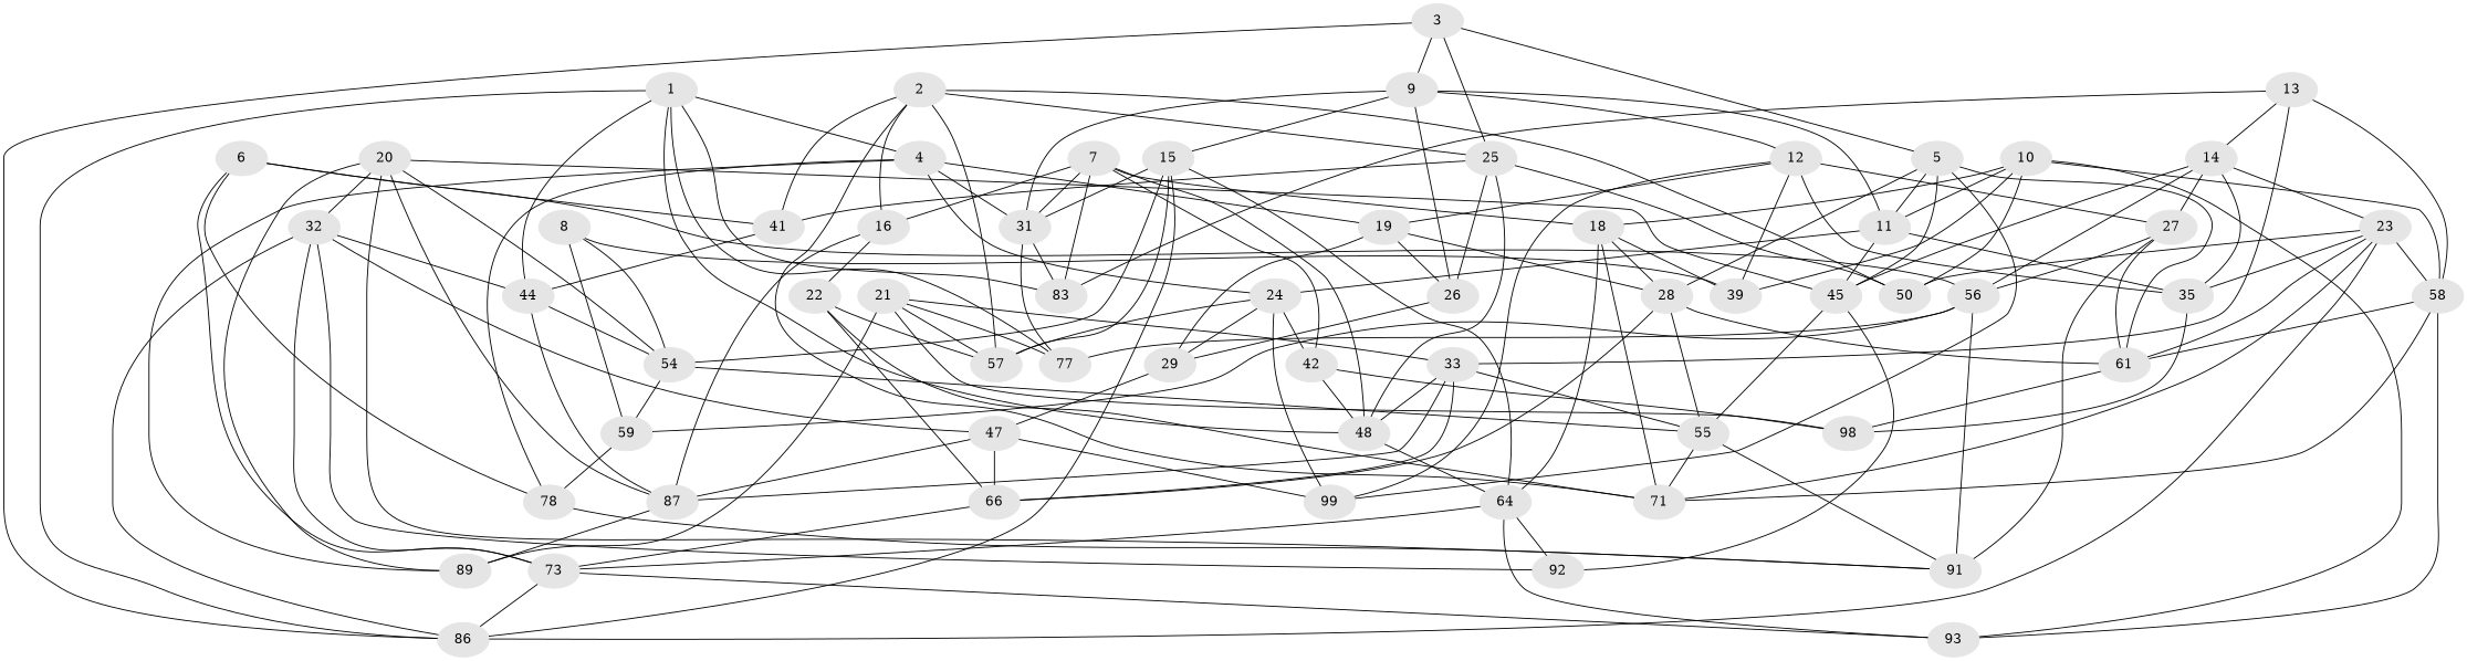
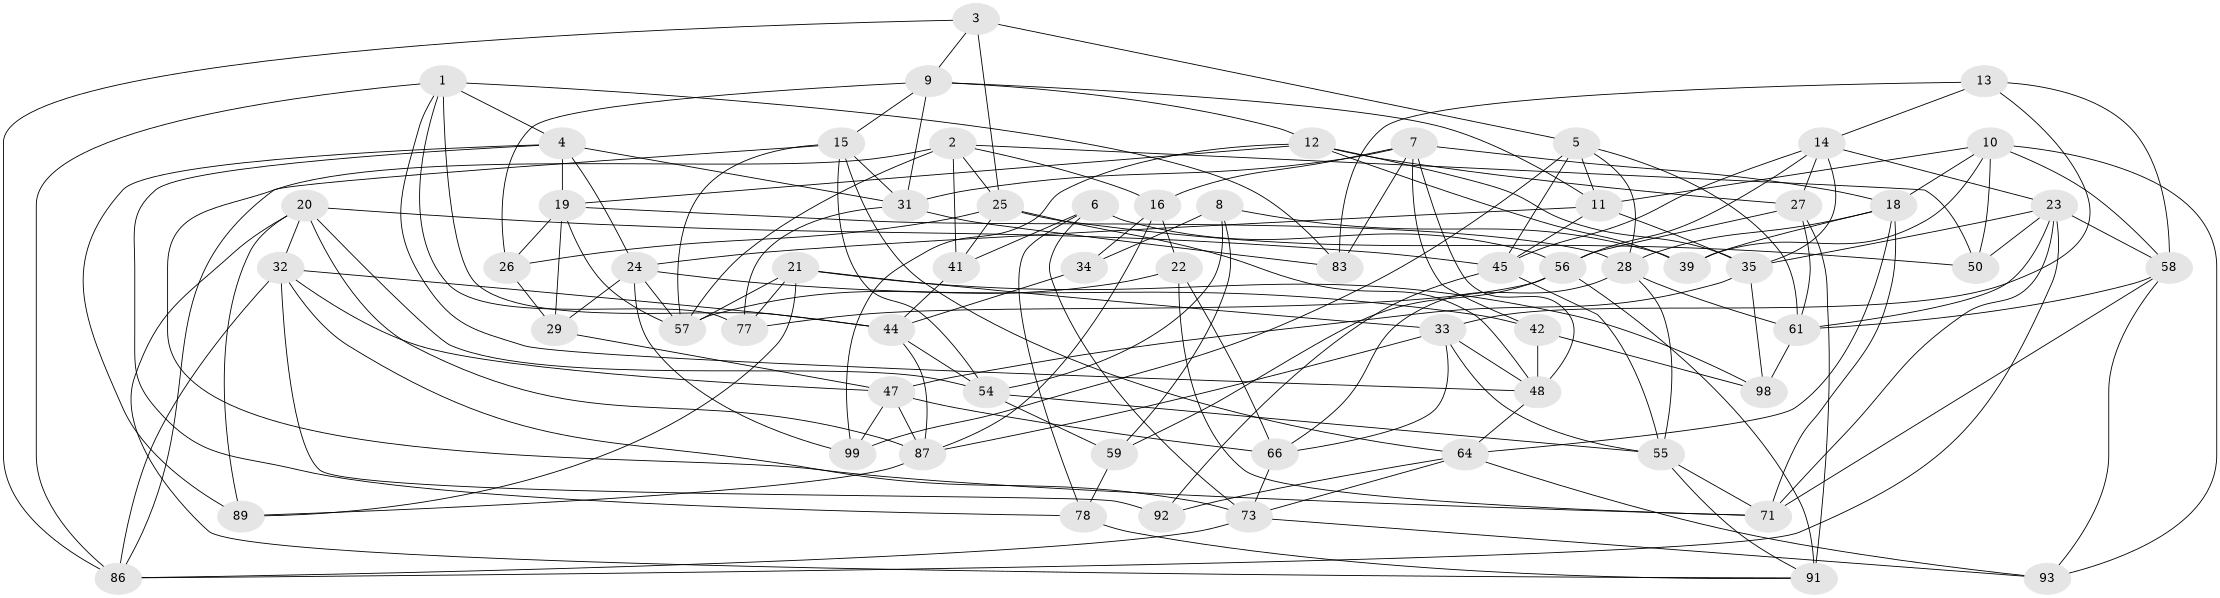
  graph {
    node [color=gray90 style=filled]
    1 [super="+53"]
    4 [super="+79"]
    44 [super="+88"]
    48 [super="+51"]
    77
    83
    86 [super="+104"]
    19 [super="+43"]
    24 [super="+81"]
    31 [super="+69"]
    78
    89
    54 [super="+65"]
    87 [super="+97"]
    64 [super="+101"]
    2 [super="+30"]
    16 [super="+75"]
    25 [super="+49"]
    41
    50
    57 [super="+70"]
    71 [super="+80"]
+   34
    22
    26
    5 [super="+67"]
    11 [super="+17"]
    28 [super="+36"]
    45 [super="+63"]
    61 [super="+100"]
    99
    3
    9 [super="+40"]
    12 [super="+82"]
    15 [super="+85"]
    29
    42
    91 [super="+94"]
    35 [super="+72"]
    55 [super="+84"]
    66
    92
    98
    6
    56 [super="+60"]
    73 [super="+76"]
    59
    93
    7 [super="+103"]
    18 [super="+68"]
    39
    8
    27 [super="+95"]
    10 [super="+38"]
    58 [super="+62"]
    47 [super="+90"]
    14 [super="+52"]
    23 [super="+74"]
    13
    33 [super="+102"]
    21 [super="+46"]
    20 [super="+37"]
    32 [super="+96"]
    1 -- 4
    1 -- 44
    1 -- 48
    1 -- 77
    1 -- 83
    1 -- 86
    4 -- 19
    4 -- 24
    4 -- 31
    4 -- 78
    4 -- 89
    44 -- 54
    44 -- 87
    48 -- 64
+   19 -- 57
    19 -- 26
    19 -- 28
    19 -- 29
    24 -- 57
    24 -- 99
    24 -- 29
    24 -- 42
    31 -- 77
    31 -- 83
    78 -- 91
    54 -- 55
    54 -- 59
    87 -- 89
    64 -- 92
    64 -- 73
    64 -- 93
    2 -- 16
    2 -- 25
    2 -- 41
    2 -- 50
    2 -- 57
    2 -- 71
    16 -- 87
+   16 -- 34 [weight=2]
    16 -- 22
    25 -- 48
    25 -- 41
    25 -- 50
    25 -- 26
    41 -- 44
+   34 -- 44
    22 -- 57
    22 -- 71
    22 -- 66
    26 -- 29
    5 -- 11
    5 -- 28
    5 -- 45
    5 -- 61
    5 -- 99
    11 -- 24
    11 -- 45
    11 -- 35
    28 -- 61
    28 -- 55
    28 -- 66
    45 -- 55
    45 -- 92
    61 -- 98
    3 -- 86
    3 -- 25
    3 -- 5
    3 -- 9
    9 -- 31
    9 -- 26
    9 -- 11
    9 -- 12
    9 -- 15
    12 -- 19
    12 -- 99
    12 -- 35
    12 -- 39
    12 -- 27
    15 -- 86
    15 -- 31
    15 -- 54
    15 -- 64
    15 -- 57
    29 -- 47
    42 -- 48
    42 -- 98
    35 -- 98
+   35 -- 47
    55 -- 71
    55 -- 91
    66 -- 73
    6 -- 78
    6 -- 41
    6 -- 56
    6 -- 73
    56 -- 77
    56 -- 91
    56 -- 59
    73 -- 86
    73 -- 93
    59 -- 78
    7 -- 48
    7 -- 83
    7 -- 31
    7 -- 16
    7 -- 42
    7 -- 18
    18 -- 64
    18 -- 71
    18 -- 28
    18 -- 39
    8 -- 54
+   8 -- 34
    8 -- 59
    8 -- 39
    27 -- 61
    27 -- 91 [weight=2]
    27 -- 56
    10 -- 50
    10 -- 11
    10 -- 93
    10 -- 18
    10 -- 39
    10 -- 58
    58 -- 71
    58 -- 61
    58 -- 93
    47 -- 87
    47 -- 99
    47 -- 66
    14 -- 45
    14 -- 35
    14 -- 56
    14 -- 27
    14 -- 23
    23 -- 86
    23 -- 50
    23 -- 71
    23 -- 61
    23 -- 35
    23 -- 58
    13 -- 83
    13 -- 58
    13 -- 14
    13 -- 33
    33 -- 48
    33 -- 87
    33 -- 55
    33 -- 66
    21 -- 77
    21 -- 89
    21 -- 57
    21 -- 98
    21 -- 33
    20 -- 89
    20 -- 54
    20 -- 87
    20 -- 45
    20 -- 91
    20 -- 32
    32 -- 44
    32 -- 86
    32 -- 92
    32 -- 73
    32 -- 47
  }
